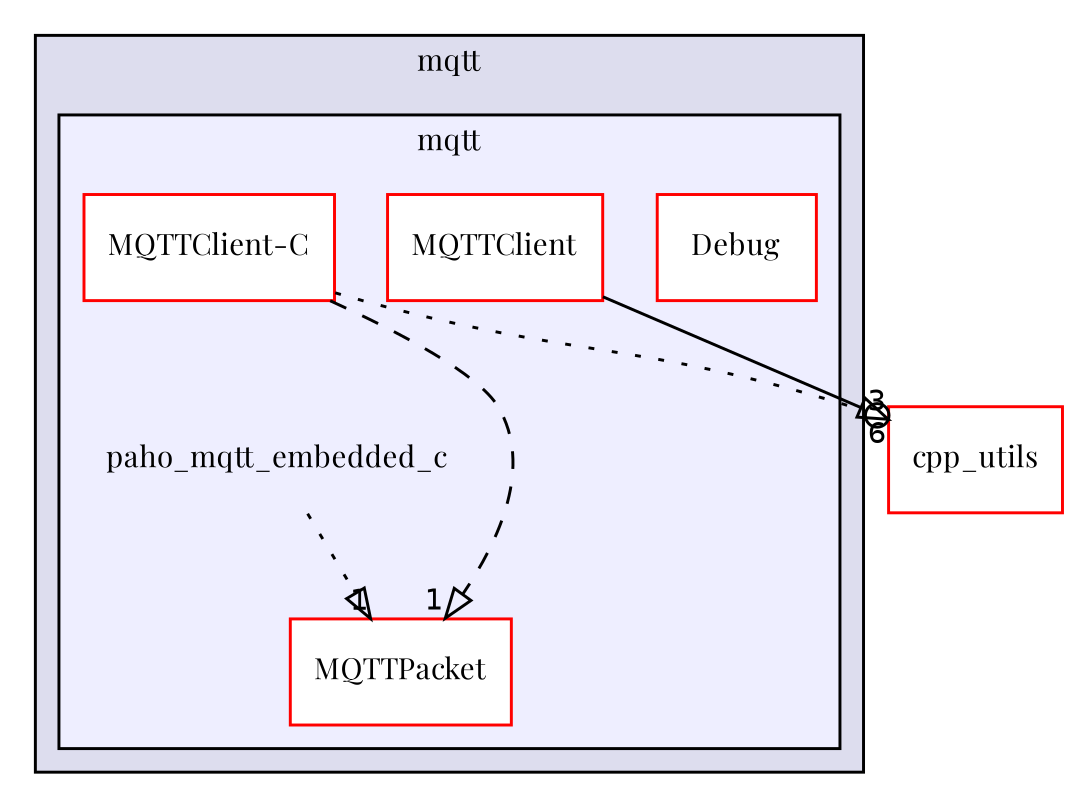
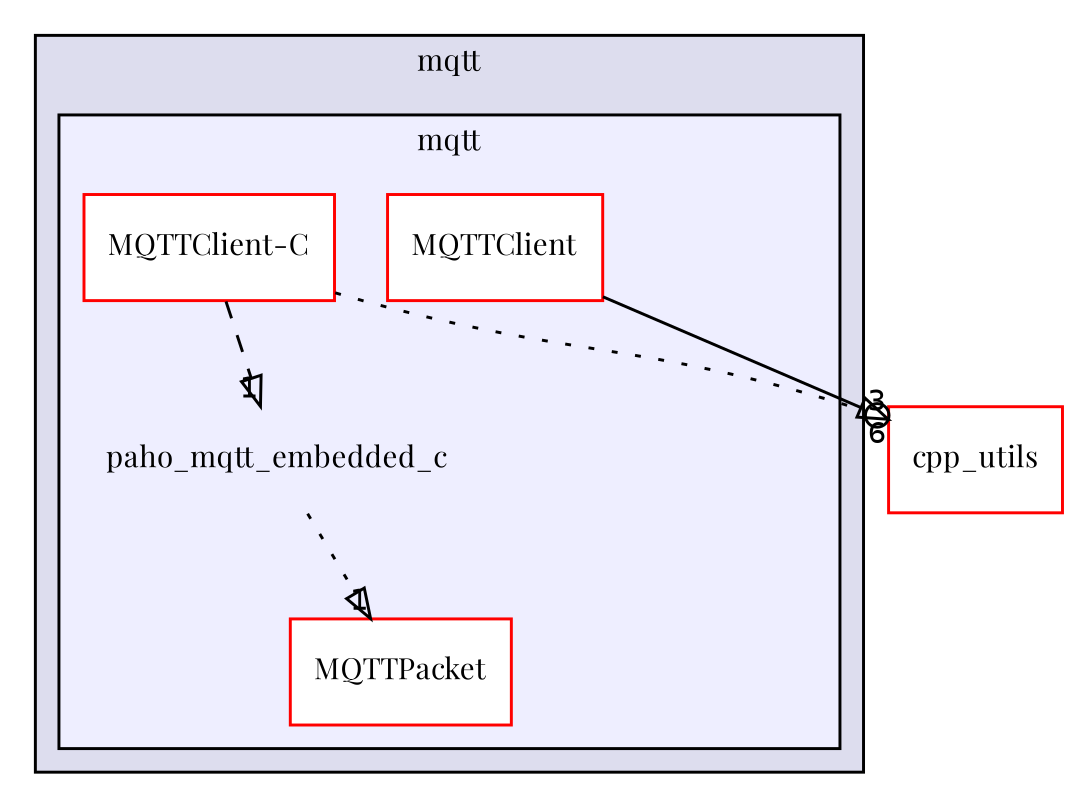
  digraph {
    compound=true
    fontname="Playfair Display"
    node [fontname="Playfair Display" fontsize=10 shape=box color=red fillcolor=white style=filled]
    edge [arrowhead=onormal fontname="Playfair Display" headlabel=1 labeldistance=1.5 labelfontname=Helvetica labelfontsize=10 style=dotted]
    n1 [label=paho_mqtt_embedded_c shape=plaintext color="" fillcolor="" style=""]
-   n2 [label=Debug]
    n3 [label=MQTTClient]
    n4 [label="MQTTClient-C"]
    n5 [label=MQTTPacket]
    n6 [label=cpp_utils]
    subgraph cluster_1 {
      bgcolor="#ddddee"
      fontsize=10
      label=mqtt
      pencolor=black
      subgraph cluster_2 {
        bgcolor="#eeeeff"
        fontsize=10
        label=mqtt
        pencolor=black
        n1
-       n2
        n3
        n4
        n5
      }
    }
    n1 -> n5
    n3 -> n6 [headlabel=3 style=solid]
-   n4 -> n5 [style=dashed]
+   n4 -> n1 [style=dashed]
    n4 -> n6 [arrowhead=odot headlabel=6]
  }
